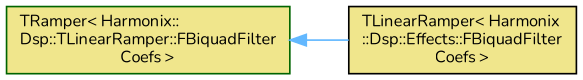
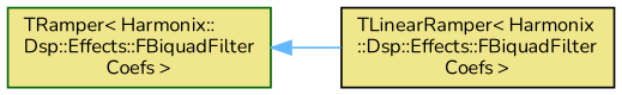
  digraph {
    rankdir=LR
    fontname=Nunito
    node [fillcolor=khaki fontname=Nunito fontsize=10 shape=box style=filled]
-   n1 [color=darkgreen height=0.2 label="TRamper\< Harmonix::\lDsp::TLinearRamper::FBiquadFilter\lCoefs \>" width=0.4]
+   n1 [color=darkgreen height=0.2 label="TRamper\< Harmonix::\lDsp::Effects::FBiquadFilter\lCoefs \>" width=0.4]
    n2 [color=black height=0.2 label="TLinearRamper\< Harmonix\l::Dsp::Effects::FBiquadFilter\lCoefs \>" width=0.4]
    n1 -> n2 [color=steelblue1 dir=back fontname=Nunito fontsize=10 labelfontname=Helvetica labelfontsize=10 style=solid]
  }
